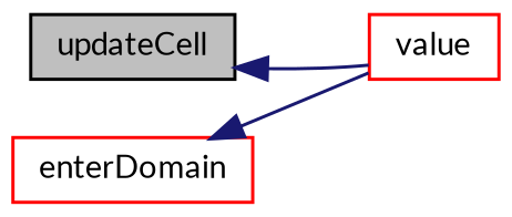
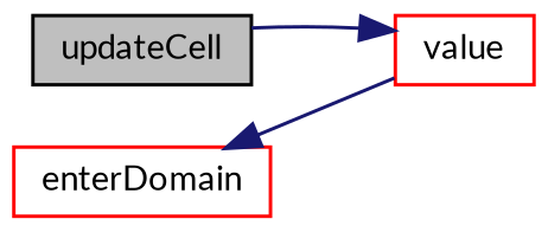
  digraph {
    fontname=Lato
    rankdir=LR
    node [color=red fontname=Lato fontsize=10 shape=record]
    edge [color=midnightblue dir=back fontname=Lato fontsize=10 labelfontname=Helvetica labelfontsize=10 style=solid]
    n1 [color=black fillcolor=grey75 fontcolor=black height=0.2 label=updateCell style=filled width=0.4]
    n2 [height=0.2 label=value width=0.4]
    n3 [height=0.2 label=enterDomain width=0.4]
-   n1 -> n2
+   n2 -> n1
    n3 -> n2
  }
